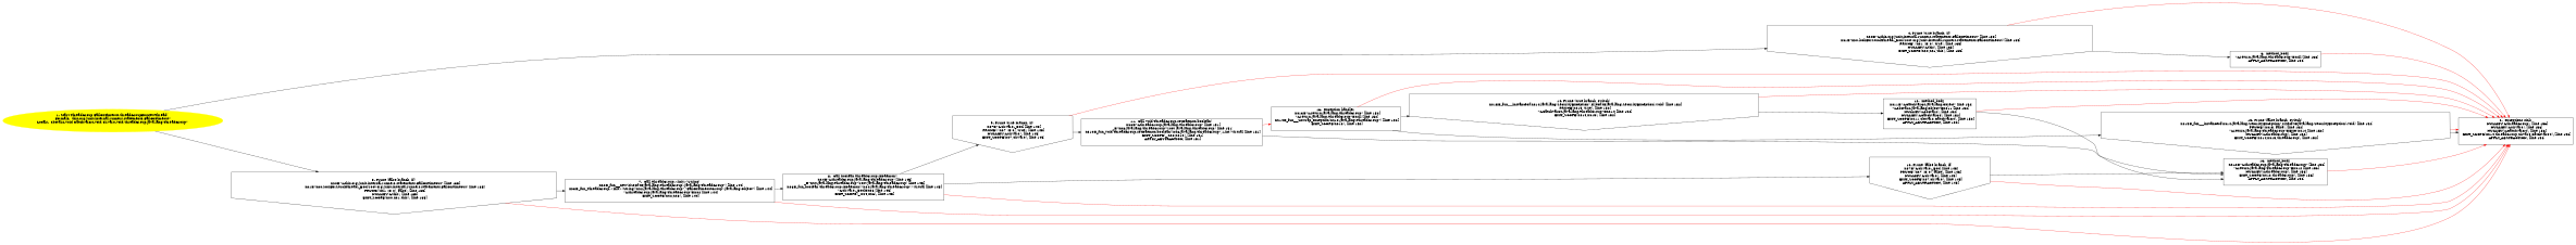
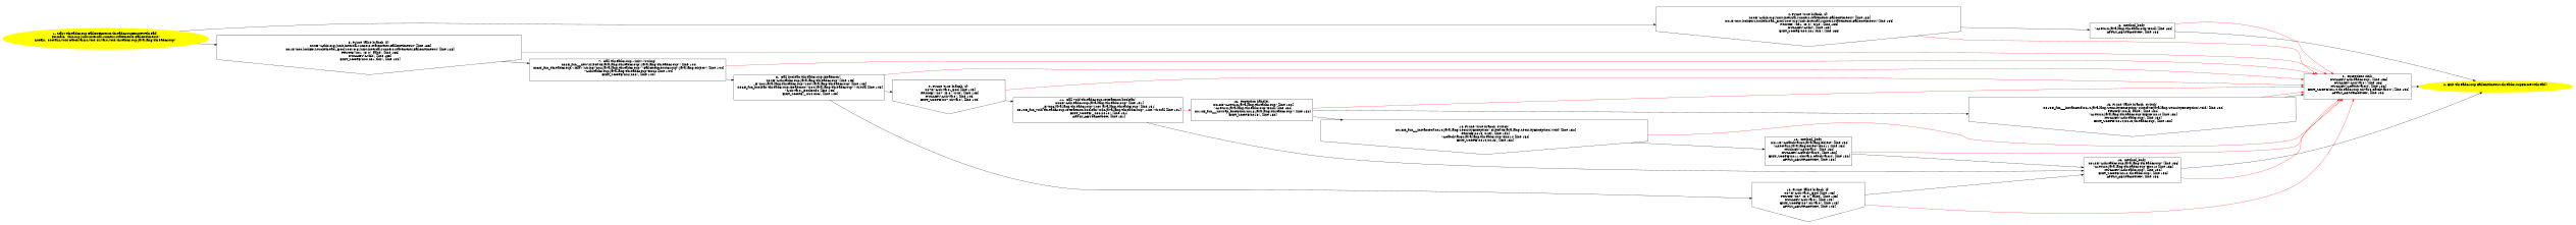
  digraph {
    rankdir=LR
    node [shape=box]
    n1 [color=yellow label="1: Start ThreadGroup FailOnTimeout.threadGroupForNewThread()\nFormals:  this:org.junit.internal.runners.statements.FailOnTimeout*\nLocals:  $bcvar2:void CatchVar34:void $irvar0:void threadGroup:java.lang.ThreadGroup* \n  " style=filled shape=""]
    n2 [label="4: Prune (true branch, if) \n   n$0=*&this:org.junit.internal.runners.statements.FailOnTimeout* [line 135]\n  n$1=*n$0.lookForStuckThread:_Bool(root org.junit.internal.runners.statements.FailOnTimeout) [line 135]\n  PRUNE(!(n$1 != 0), true); [line 135]\n  NULLIFY(&this); [line 135]\n  EXIT_SCOPE(n$0,n$1,this); [line 135]\n " shape=invhouse]
    n3 [label="5: Prune (false branch, if) \n   n$0=*&this:org.junit.internal.runners.statements.FailOnTimeout* [line 135]\n  n$1=*n$0.lookForStuckThread:_Bool(root org.junit.internal.runners.statements.FailOnTimeout) [line 135]\n  PRUNE((n$1 != 0), false); [line 135]\n  NULLIFY(&this); [line 135]\n  EXIT_SCOPE(n$0,n$1,this); [line 135]\n " shape=invhouse]
    n4 [label="3:  exceptions sink \n   NULLIFY(&threadGroup); [line 156]\n  NULLIFY(&$irvar0); [line 156]\n  NULLIFY(&CatchVar34); [line 156]\n  EXIT_SCOPE(n$14,threadGroup,$irvar0,CatchVar34); [line 156]\n  APPLY_ABSTRACTION; [line 156]\n "]
    n5 [label="6:  method_body \n   *&return:java.lang.ThreadGroup*=null [line 138]\n  APPLY_ABSTRACTION; [line 138]\n "]
    n6 [label="7:  Call ThreadGroup.<init>(String) \n   n$2=_fun___new(sizeof(t=java.lang.ThreadGroup):java.lang.ThreadGroup*) [line 144]\n  n$3=_fun_ThreadGroup.<init>(String)(n$2:java.lang.ThreadGroup*,\"FailOnTimeoutGroup\":java.lang.Object*) [line 144]\n  *&threadGroup:java.lang.ThreadGroup*=n$2 [line 144]\n  EXIT_SCOPE(n$2,n$3); [line 144]\n "]
+   n7 [color=yellow label="2: Exit ThreadGroup FailOnTimeout.threadGroupForNewThread() \n  " style=filled shape=""]
    n8 [label="8:  Call boolean ThreadGroup.isDaemon() \n   n$4=*&threadGroup:java.lang.ThreadGroup* [line 145]\n  _=*n$4:java.lang.ThreadGroup*(root java.lang.ThreadGroup) [line 145]\n  n$6=_fun_boolean ThreadGroup.isDaemon()(n$4:java.lang.ThreadGroup*) virtual [line 145]\n  *&$irvar0:_Bool=n$6 [line 145]\n  EXIT_SCOPE(_,n$4,n$6); [line 145]\n "]
    n9 [label="9: Prune (true branch, if) \n   n$7=*&$irvar0:_Bool [line 145]\n  PRUNE(!(n$7 != 0), true); [line 145]\n  NULLIFY(&$irvar0); [line 145]\n  EXIT_SCOPE(n$7,$irvar0); [line 145]\n " shape=invhouse]
    n10 [label="10: Prune (false branch, if) \n   n$7=*&$irvar0:_Bool [line 145]\n  PRUNE((n$7 != 0), false); [line 145]\n  NULLIFY(&$irvar0); [line 145]\n  EXIT_SCOPE(n$7,$irvar0); [line 145]\n  APPLY_ABSTRACTION; [line 145]\n " shape=invhouse]
    n11 [label="11:  Call void ThreadGroup.setDaemon(boolean) \n   n$8=*&threadGroup:java.lang.ThreadGroup* [line 151]\n  _=*n$8:java.lang.ThreadGroup*(root java.lang.ThreadGroup) [line 151]\n  n$10=_fun_void ThreadGroup.setDaemon(boolean)(n$8:java.lang.ThreadGroup*,1:int) virtual [line 151]\n  EXIT_SCOPE(_,n$8,n$10); [line 151]\n  APPLY_ABSTRACTION; [line 151]\n "]
    n12 [label="13:  method_body \n   n$12=*&threadGroup:java.lang.ThreadGroup* [line 156]\n  *&return:java.lang.ThreadGroup*=n$12 [line 156]\n  NULLIFY(&threadGroup); [line 156]\n  EXIT_SCOPE(n$12,threadGroup); [line 156]\n  APPLY_ABSTRACTION; [line 156]\n "]
    n13 [label="16:  exception handler \n   n$13=*&return:java.lang.ThreadGroup* [line 152]\n  *&return:java.lang.ThreadGroup*=null [line 152]\n  n$14=_fun___unwrap_exception(n$13:java.lang.ThreadGroup*) [line 152]\n  EXIT_SCOPE(n$13); [line 152]\n "]
    n14 [label="14: Prune (true branch, switch) \n   n$15=_fun___instanceof(n$14:java.lang.SecurityException*,sizeof(t=java.lang.SecurityException):void) [line 152]\n  PRUNE(n$15, true); [line 152]\n  *&CatchVar34:java.lang.ThreadGroup*=n$14 [line 152]\n  EXIT_SCOPE(n$14,n$15); [line 152]\n " shape=invhouse]
    n15 [label="15: Prune (false branch, switch) \n   n$15=_fun___instanceof(n$14:java.lang.SecurityException*,sizeof(t=java.lang.SecurityException):void) [line 152]\n  PRUNE(!n$15, false); [line 152]\n  *&return:java.lang.ThreadGroup*=EXN n$14 [line 152]\n  NULLIFY(&threadGroup); [line 152]\n  EXIT_SCOPE(n$14,n$15,threadGroup); [line 152]\n " shape=invhouse]
    n16 [label="12:  method_body \n   n$11=*&CatchVar34:java.lang.Object* [line 152]\n  *&$bcvar2:java.lang.Object*=n$11 [line 152]\n  NULLIFY(&$bcvar2); [line 152]\n  NULLIFY(&CatchVar34); [line 152]\n  EXIT_SCOPE(n$11,$bcvar2,CatchVar34); [line 152]\n  APPLY_ABSTRACTION; [line 152]\n "]
    n1 -> n2
    n1 -> n3
    n2 -> n4 [color=red]
    n2 -> n5
    n3 -> n4 [color=red]
    n3 -> n6
+   n4 -> n7
    n5 -> n4 [color=red]
+   n5 -> n7
    n6 -> n4 [color=red]
    n6 -> n8
    n8 -> n4 [color=red]
    n8 -> n9
    n8 -> n10
    n9 -> n4 [color=red]
    n9 -> n11
    n10 -> n4 [color=red]
    n10 -> n12
    n11 -> n12
    n11 -> n13 [color=red]
    n12 -> n4 [color=red]
+   n12 -> n7
    n13 -> n4 [color=red]
    n13 -> n14
    n13 -> n15
    n14 -> n4 [color=red]
    n14 -> n16
    n15 -> n4
    n15 -> n4 [color=red]
    n16 -> n4 [color=red]
    n16 -> n12
  }
